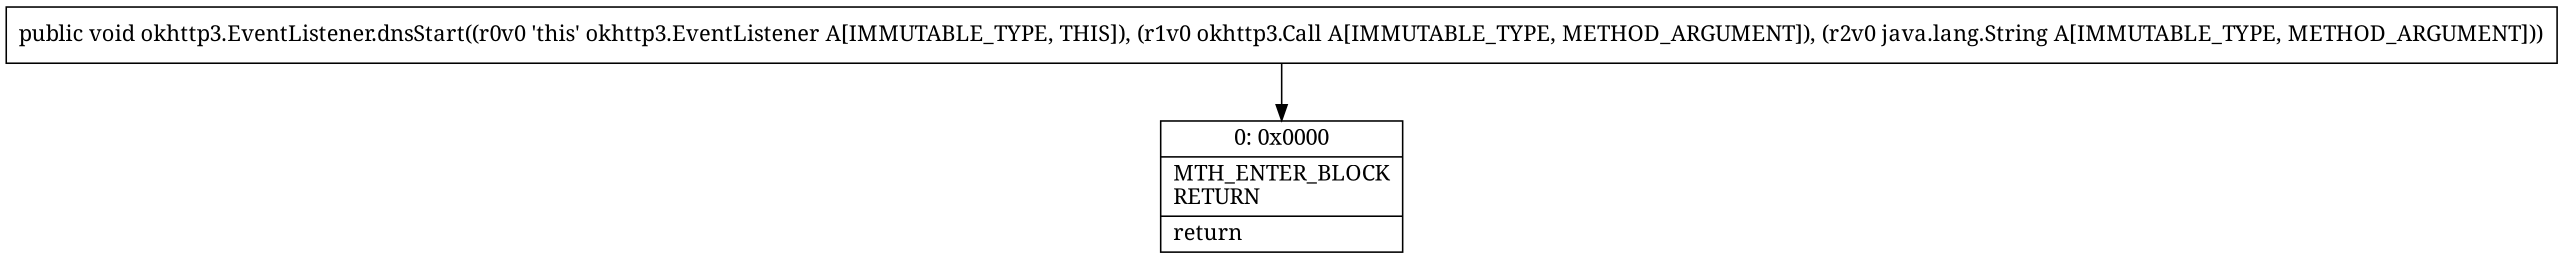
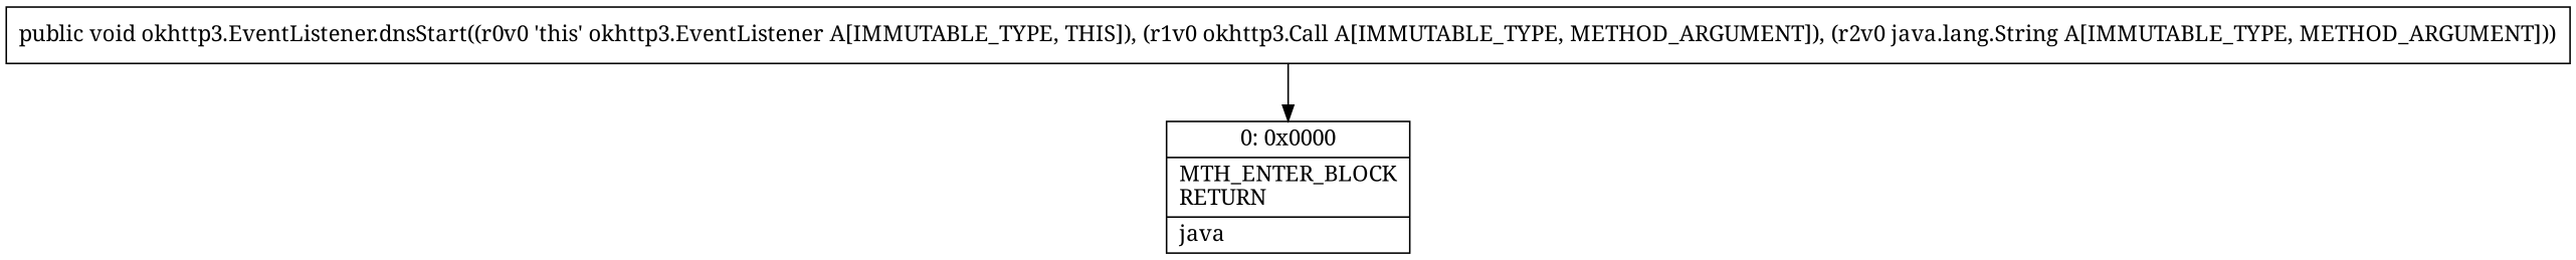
  digraph {
    fontname="Noto Serif"
    node [shape=record fontname="Noto Serif"]
-   n1 [label="{0\:\ 0x0000|MTH_ENTER_BLOCK\lRETURN\l|return\l}"]
+   n1 [label="{0\:\ 0x0000|MTH_ENTER_BLOCK\lRETURN\l|java\l}"]
    n2 [label="{public void okhttp3.EventListener.dnsStart((r0v0 'this' okhttp3.EventListener A[IMMUTABLE_TYPE, THIS]), (r1v0 okhttp3.Call A[IMMUTABLE_TYPE, METHOD_ARGUMENT]), (r2v0 java.lang.String A[IMMUTABLE_TYPE, METHOD_ARGUMENT])) }"]
    n2 -> n1 [fontname="Noto Serif"]
  }
